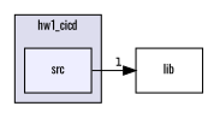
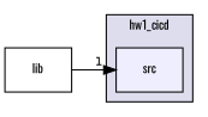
  digraph {
    compound=true
    rankdir=LR
    fontname=Oswald
    node [fontname=Oswald fontsize=10 shape=box]
    n1 [fillcolor="#eeeeff" label=src pencolor=black style=filled]
    n2 [label=lib]
    subgraph cluster_1 {
      bgcolor="#ddddee"
      fontsize=10
      label=hw1_cicd
      pencolor=black
      n1
    }
-   n1 -> n2 [headlabel=1 labeldistance=1.5 labelfontname=Helvetica labelfontsize=10 fontname=Oswald]
+   n2 -> n1 [headlabel=1 labeldistance=1.5 labelfontname=Helvetica labelfontsize=10 fontname=Oswald]
  }
